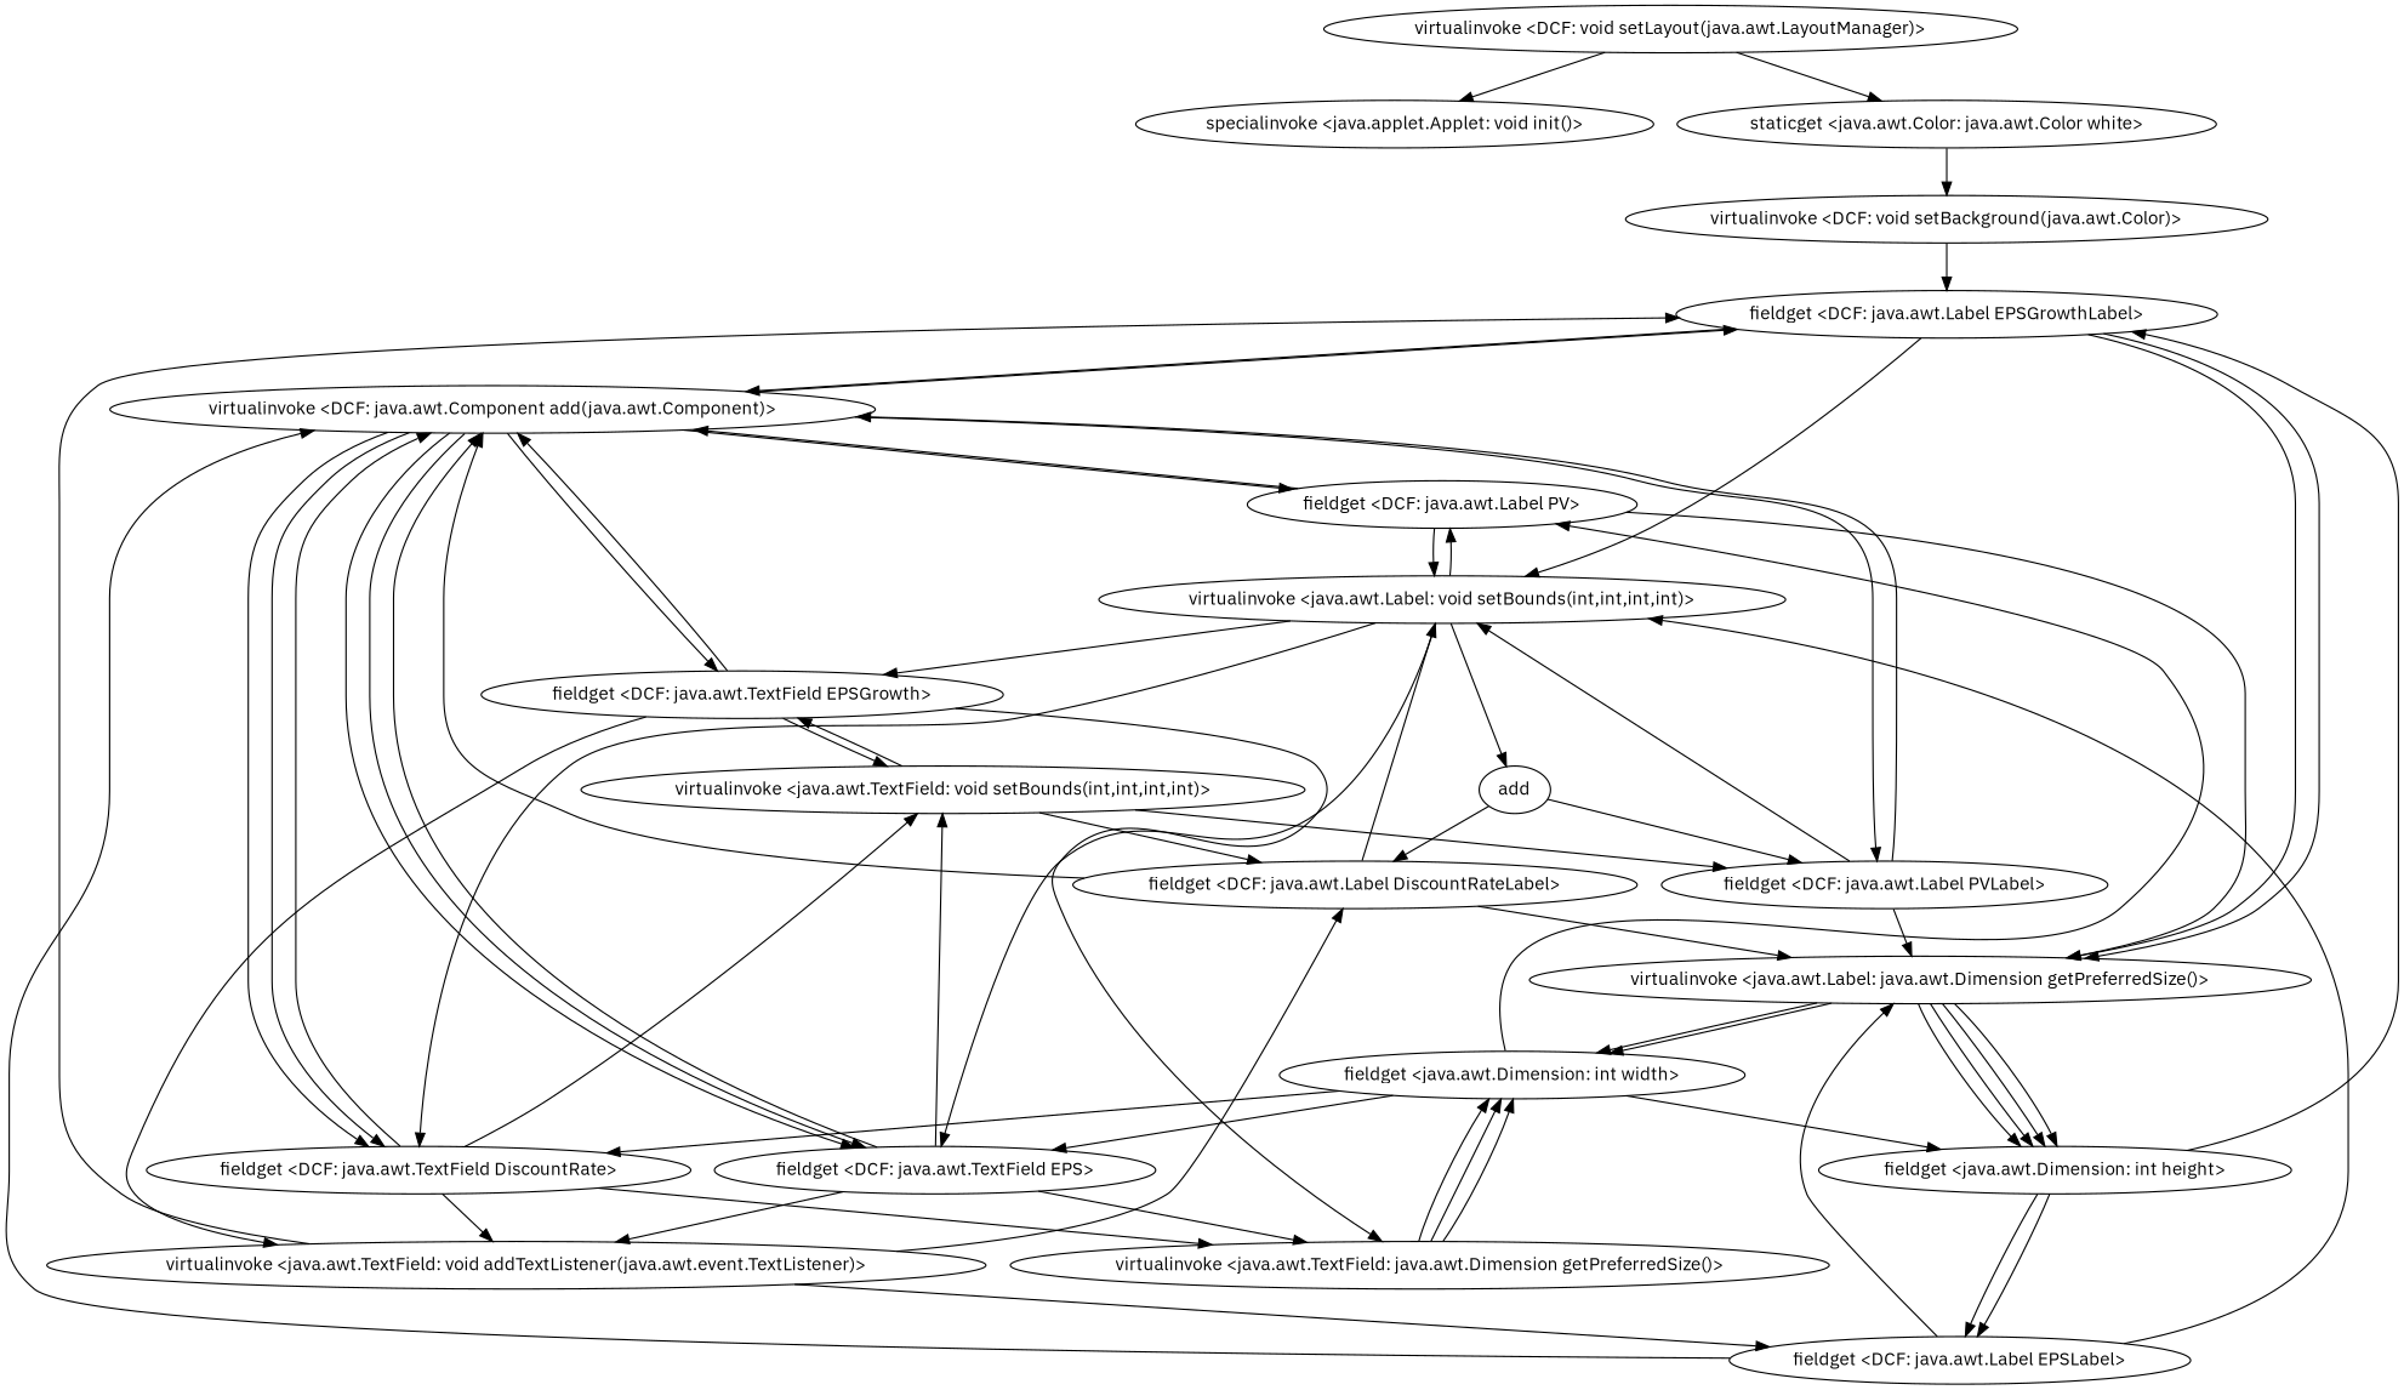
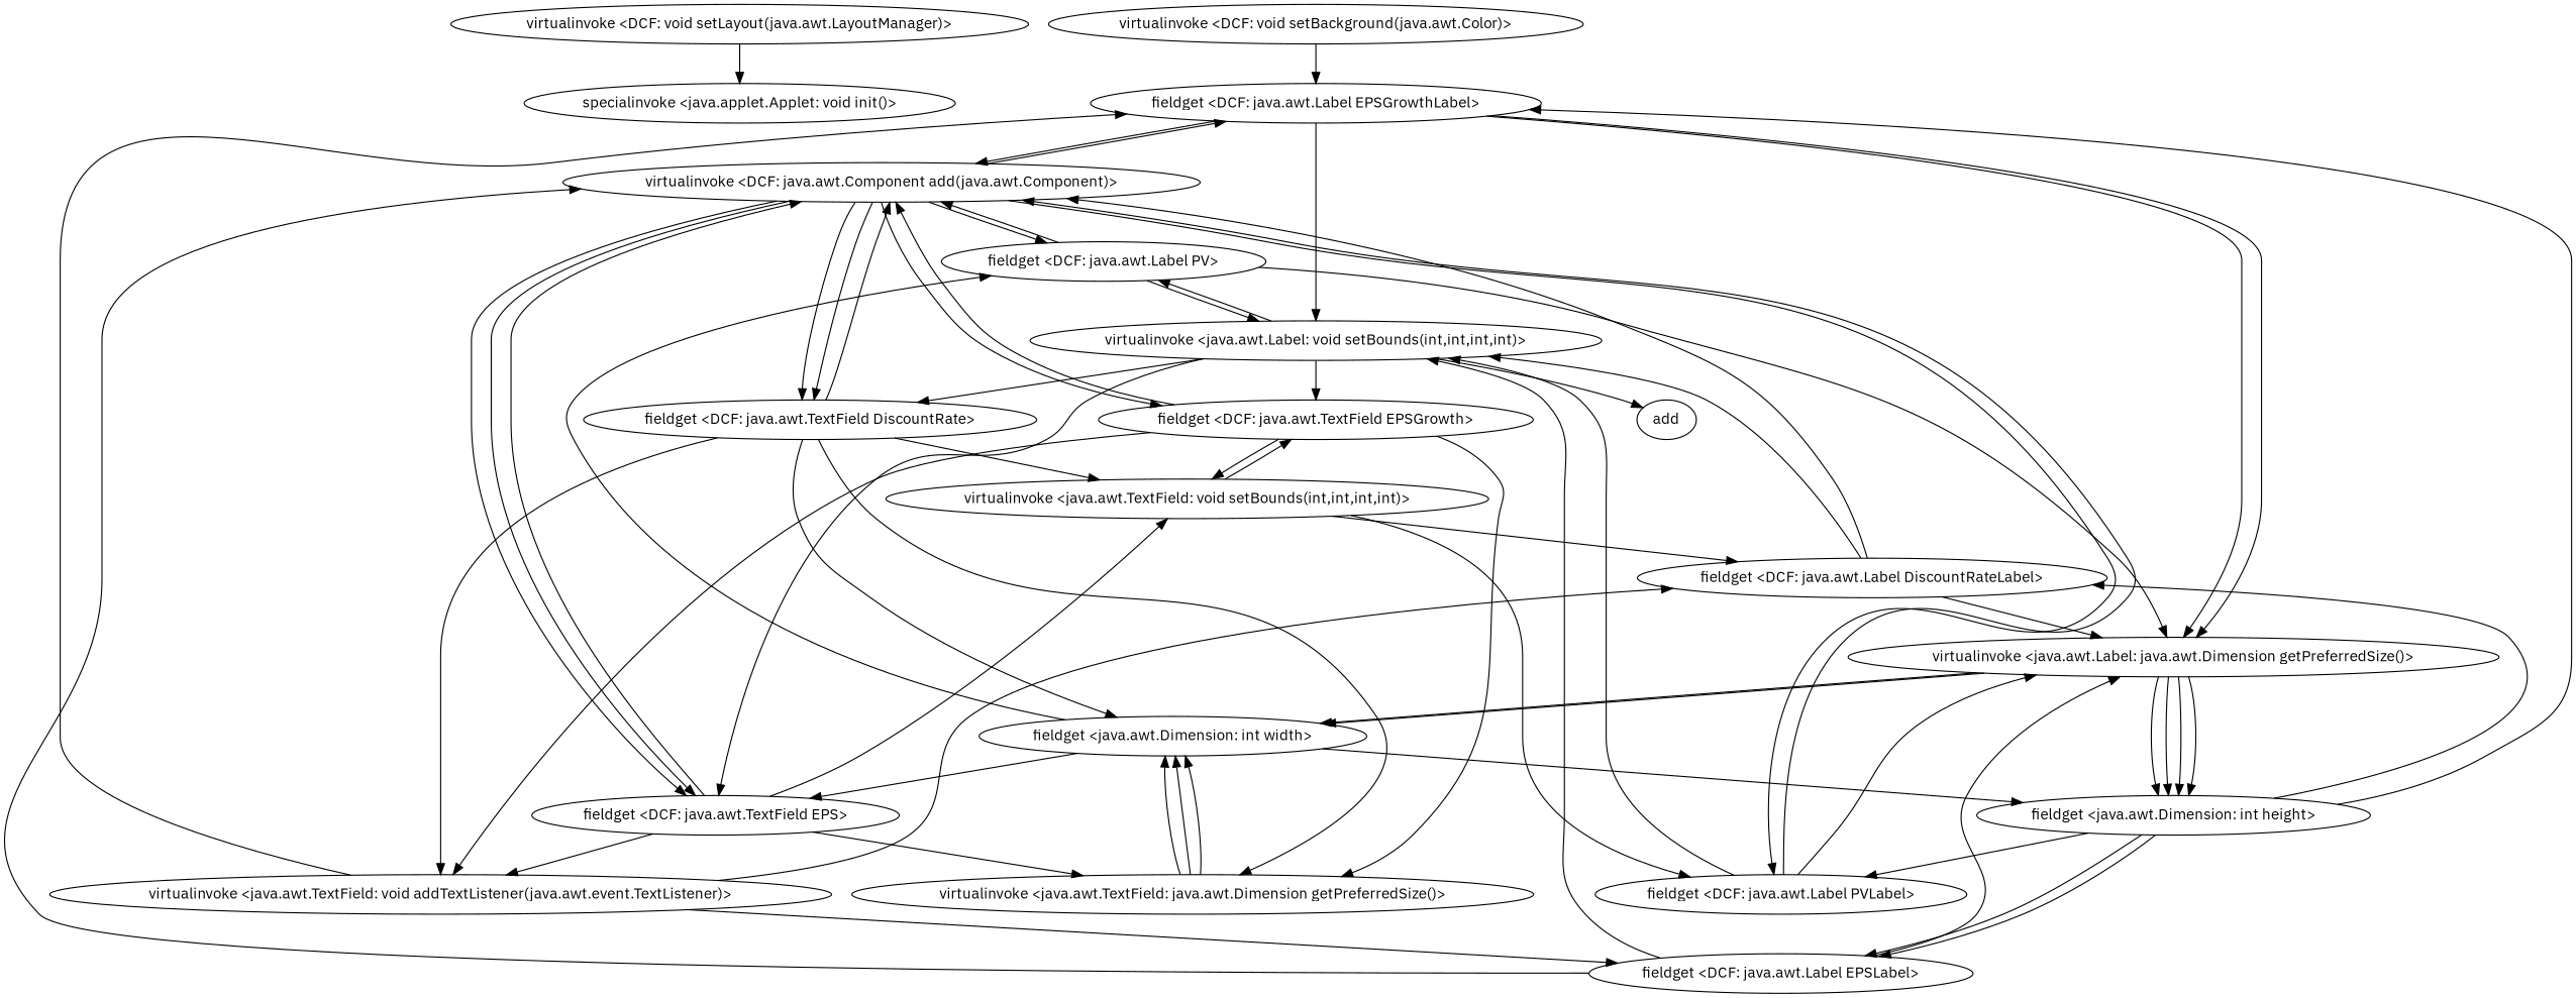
  digraph {
    fontname="IBM Plex Sans"
    node [fontname="IBM Plex Sans"]
    edge [fontname="IBM Plex Sans"]
    "virtualinvoke <DCF: void setLayout(java.awt.LayoutManager)>"
    "specialinvoke <java.applet.Applet: void init()>"
-   "staticget <java.awt.Color: java.awt.Color white>"
    "virtualinvoke <DCF: void setBackground(java.awt.Color)>"
    "fieldget <DCF: java.awt.Label EPSGrowthLabel>"
    "virtualinvoke <DCF: java.awt.Component add(java.awt.Component)>"
    "virtualinvoke <java.awt.Label: java.awt.Dimension getPreferredSize()>"
    "virtualinvoke <java.awt.Label: void setBounds(int,int,int,int)>"
    "fieldget <DCF: java.awt.TextField EPSGrowth>"
    "fieldget <DCF: java.awt.TextField EPS>"
    "fieldget <DCF: java.awt.TextField DiscountRate>"
    "fieldget <DCF: java.awt.Label PVLabel>"
    "fieldget <DCF: java.awt.Label PV>"
    "fieldget <java.awt.Dimension: int width>"
    "fieldget <java.awt.Dimension: int height>"
    n16 [label=add]
    "virtualinvoke <java.awt.TextField: void addTextListener(java.awt.event.TextListener)>"
    "virtualinvoke <java.awt.TextField: java.awt.Dimension getPreferredSize()>"
    "virtualinvoke <java.awt.TextField: void setBounds(int,int,int,int)>"
    "fieldget <DCF: java.awt.Label EPSLabel>"
    "fieldget <DCF: java.awt.Label DiscountRateLabel>"
    "virtualinvoke <DCF: void setLayout(java.awt.LayoutManager)>" -> "specialinvoke <java.applet.Applet: void init()>"
-   "virtualinvoke <DCF: void setLayout(java.awt.LayoutManager)>" -> "staticget <java.awt.Color: java.awt.Color white>"
-   "staticget <java.awt.Color: java.awt.Color white>" -> "virtualinvoke <DCF: void setBackground(java.awt.Color)>"
    "virtualinvoke <DCF: void setBackground(java.awt.Color)>" -> "fieldget <DCF: java.awt.Label EPSGrowthLabel>"
    "fieldget <DCF: java.awt.Label EPSGrowthLabel>" -> "virtualinvoke <DCF: java.awt.Component add(java.awt.Component)>"
    "fieldget <DCF: java.awt.Label EPSGrowthLabel>" -> "virtualinvoke <java.awt.Label: java.awt.Dimension getPreferredSize()>"
    "fieldget <DCF: java.awt.Label EPSGrowthLabel>" -> "virtualinvoke <java.awt.Label: java.awt.Dimension getPreferredSize()>"
    "fieldget <DCF: java.awt.Label EPSGrowthLabel>" -> "virtualinvoke <java.awt.Label: void setBounds(int,int,int,int)>"
    "virtualinvoke <DCF: java.awt.Component add(java.awt.Component)>" -> "fieldget <DCF: java.awt.Label EPSGrowthLabel>"
    "virtualinvoke <DCF: java.awt.Component add(java.awt.Component)>" -> "fieldget <DCF: java.awt.TextField EPSGrowth>"
    "virtualinvoke <DCF: java.awt.Component add(java.awt.Component)>" -> "fieldget <DCF: java.awt.TextField EPS>"
    "virtualinvoke <DCF: java.awt.Component add(java.awt.Component)>" -> "fieldget <DCF: java.awt.TextField EPS>"
    "virtualinvoke <DCF: java.awt.Component add(java.awt.Component)>" -> "fieldget <DCF: java.awt.TextField DiscountRate>"
    "virtualinvoke <DCF: java.awt.Component add(java.awt.Component)>" -> "fieldget <DCF: java.awt.TextField DiscountRate>"
    "virtualinvoke <DCF: java.awt.Component add(java.awt.Component)>" -> "fieldget <DCF: java.awt.Label PVLabel>"
    "virtualinvoke <DCF: java.awt.Component add(java.awt.Component)>" -> "fieldget <DCF: java.awt.Label PV>"
    "virtualinvoke <java.awt.Label: java.awt.Dimension getPreferredSize()>" -> "fieldget <java.awt.Dimension: int width>"
    "virtualinvoke <java.awt.Label: java.awt.Dimension getPreferredSize()>" -> "fieldget <java.awt.Dimension: int width>"
    "virtualinvoke <java.awt.Label: java.awt.Dimension getPreferredSize()>" -> "fieldget <java.awt.Dimension: int height>"
    "virtualinvoke <java.awt.Label: java.awt.Dimension getPreferredSize()>" -> "fieldget <java.awt.Dimension: int height>"
    "virtualinvoke <java.awt.Label: java.awt.Dimension getPreferredSize()>" -> "fieldget <java.awt.Dimension: int height>"
    "virtualinvoke <java.awt.Label: java.awt.Dimension getPreferredSize()>" -> "fieldget <java.awt.Dimension: int height>"
    "virtualinvoke <java.awt.Label: void setBounds(int,int,int,int)>" -> "fieldget <DCF: java.awt.TextField EPSGrowth>"
    "virtualinvoke <java.awt.Label: void setBounds(int,int,int,int)>" -> "fieldget <DCF: java.awt.TextField EPS>"
    "virtualinvoke <java.awt.Label: void setBounds(int,int,int,int)>" -> "fieldget <DCF: java.awt.TextField DiscountRate>"
    "virtualinvoke <java.awt.Label: void setBounds(int,int,int,int)>" -> "fieldget <DCF: java.awt.Label PV>"
    "virtualinvoke <java.awt.Label: void setBounds(int,int,int,int)>" -> n16
    "fieldget <DCF: java.awt.TextField EPSGrowth>" -> "virtualinvoke <DCF: java.awt.Component add(java.awt.Component)>"
    "fieldget <DCF: java.awt.TextField EPSGrowth>" -> "virtualinvoke <java.awt.TextField: void addTextListener(java.awt.event.TextListener)>"
    "fieldget <DCF: java.awt.TextField EPSGrowth>" -> "virtualinvoke <java.awt.TextField: java.awt.Dimension getPreferredSize()>"
    "fieldget <DCF: java.awt.TextField EPSGrowth>" -> "virtualinvoke <java.awt.TextField: void setBounds(int,int,int,int)>"
    "fieldget <DCF: java.awt.TextField EPS>" -> "virtualinvoke <DCF: java.awt.Component add(java.awt.Component)>"
    "fieldget <DCF: java.awt.TextField EPS>" -> "virtualinvoke <java.awt.TextField: void addTextListener(java.awt.event.TextListener)>"
    "fieldget <DCF: java.awt.TextField EPS>" -> "virtualinvoke <java.awt.TextField: java.awt.Dimension getPreferredSize()>"
    "fieldget <DCF: java.awt.TextField EPS>" -> "virtualinvoke <java.awt.TextField: void setBounds(int,int,int,int)>"
    "fieldget <DCF: java.awt.TextField DiscountRate>" -> "virtualinvoke <DCF: java.awt.Component add(java.awt.Component)>"
    "fieldget <DCF: java.awt.TextField DiscountRate>" -> "virtualinvoke <java.awt.TextField: void addTextListener(java.awt.event.TextListener)>"
    "fieldget <DCF: java.awt.TextField DiscountRate>" -> "virtualinvoke <java.awt.TextField: java.awt.Dimension getPreferredSize()>"
    "fieldget <DCF: java.awt.TextField DiscountRate>" -> "virtualinvoke <java.awt.TextField: void setBounds(int,int,int,int)>"
    "fieldget <DCF: java.awt.Label PVLabel>" -> "virtualinvoke <DCF: java.awt.Component add(java.awt.Component)>"
    "fieldget <DCF: java.awt.Label PVLabel>" -> "virtualinvoke <java.awt.Label: java.awt.Dimension getPreferredSize()>"
    "fieldget <DCF: java.awt.Label PVLabel>" -> "virtualinvoke <java.awt.Label: void setBounds(int,int,int,int)>"
    "fieldget <DCF: java.awt.Label PV>" -> "virtualinvoke <DCF: java.awt.Component add(java.awt.Component)>"
    "fieldget <DCF: java.awt.Label PV>" -> "virtualinvoke <java.awt.Label: java.awt.Dimension getPreferredSize()>"
    "fieldget <DCF: java.awt.Label PV>" -> "virtualinvoke <java.awt.Label: void setBounds(int,int,int,int)>"
    "fieldget <java.awt.Dimension: int width>" -> "fieldget <DCF: java.awt.TextField EPS>"
-   "fieldget <java.awt.Dimension: int width>" -> "fieldget <DCF: java.awt.TextField DiscountRate>"
+   "fieldget <DCF: java.awt.TextField DiscountRate>" -> "fieldget <java.awt.Dimension: int width>"
    "fieldget <java.awt.Dimension: int width>" -> "fieldget <DCF: java.awt.Label PV>"
    "fieldget <java.awt.Dimension: int width>" -> "fieldget <java.awt.Dimension: int height>"
    "fieldget <java.awt.Dimension: int height>" -> "fieldget <DCF: java.awt.Label EPSGrowthLabel>"
-   n16 -> "fieldget <DCF: java.awt.Label PVLabel>"
+   "fieldget <java.awt.Dimension: int height>" -> "fieldget <DCF: java.awt.Label PVLabel>"
    "fieldget <java.awt.Dimension: int height>" -> "fieldget <DCF: java.awt.Label EPSLabel>"
    "fieldget <java.awt.Dimension: int height>" -> "fieldget <DCF: java.awt.Label EPSLabel>"
-   n16 -> "fieldget <DCF: java.awt.Label DiscountRateLabel>"
+   "fieldget <java.awt.Dimension: int height>" -> "fieldget <DCF: java.awt.Label DiscountRateLabel>"
    "virtualinvoke <java.awt.TextField: void addTextListener(java.awt.event.TextListener)>" -> "fieldget <DCF: java.awt.Label EPSGrowthLabel>"
    "virtualinvoke <java.awt.TextField: void addTextListener(java.awt.event.TextListener)>" -> "fieldget <DCF: java.awt.Label EPSLabel>"
    "virtualinvoke <java.awt.TextField: void addTextListener(java.awt.event.TextListener)>" -> "fieldget <DCF: java.awt.Label DiscountRateLabel>"
    "virtualinvoke <java.awt.TextField: java.awt.Dimension getPreferredSize()>" -> "fieldget <java.awt.Dimension: int width>"
    "virtualinvoke <java.awt.TextField: java.awt.Dimension getPreferredSize()>" -> "fieldget <java.awt.Dimension: int width>"
    "virtualinvoke <java.awt.TextField: java.awt.Dimension getPreferredSize()>" -> "fieldget <java.awt.Dimension: int width>"
    "virtualinvoke <java.awt.TextField: void setBounds(int,int,int,int)>" -> "fieldget <DCF: java.awt.TextField EPSGrowth>"
    "virtualinvoke <java.awt.TextField: void setBounds(int,int,int,int)>" -> "fieldget <DCF: java.awt.Label PVLabel>"
    "virtualinvoke <java.awt.TextField: void setBounds(int,int,int,int)>" -> "fieldget <DCF: java.awt.Label DiscountRateLabel>"
    "fieldget <DCF: java.awt.Label EPSLabel>" -> "virtualinvoke <DCF: java.awt.Component add(java.awt.Component)>"
    "fieldget <DCF: java.awt.Label EPSLabel>" -> "virtualinvoke <java.awt.Label: java.awt.Dimension getPreferredSize()>"
    "fieldget <DCF: java.awt.Label EPSLabel>" -> "virtualinvoke <java.awt.Label: void setBounds(int,int,int,int)>"
    "fieldget <DCF: java.awt.Label DiscountRateLabel>" -> "virtualinvoke <DCF: java.awt.Component add(java.awt.Component)>"
    "fieldget <DCF: java.awt.Label DiscountRateLabel>" -> "virtualinvoke <java.awt.Label: java.awt.Dimension getPreferredSize()>"
    "fieldget <DCF: java.awt.Label DiscountRateLabel>" -> "virtualinvoke <java.awt.Label: void setBounds(int,int,int,int)>"
  }
